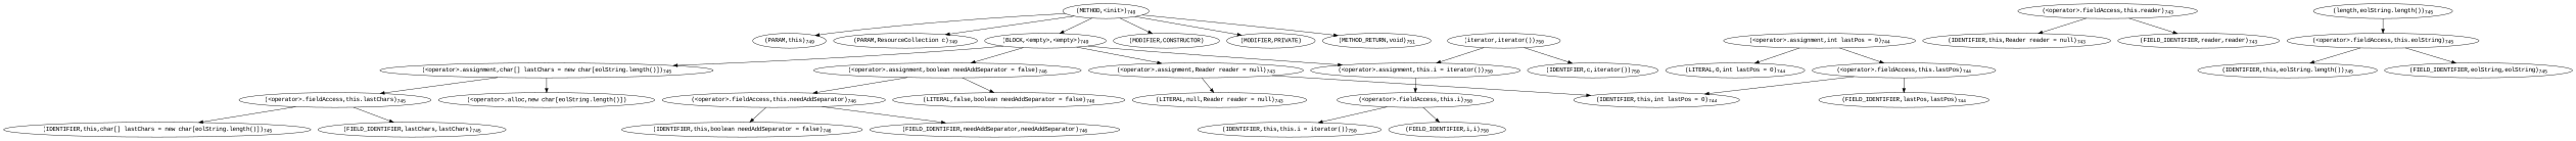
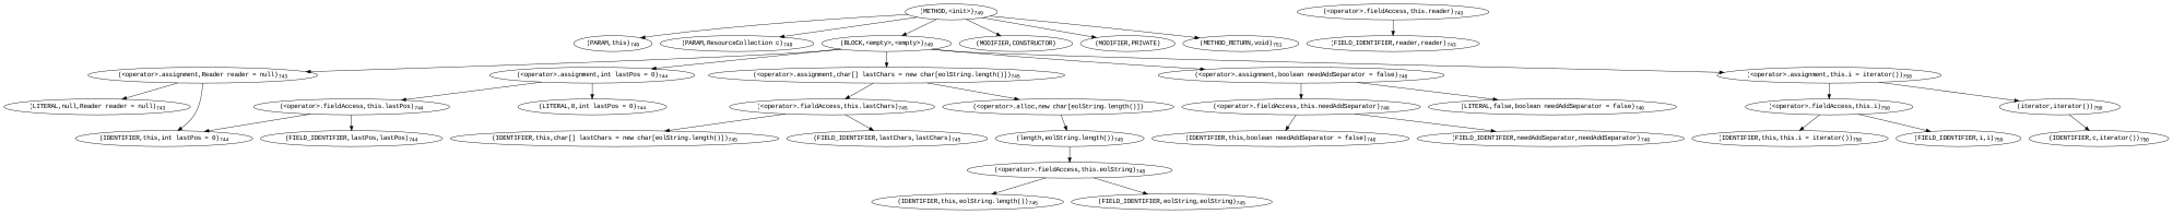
  digraph {
    fontname="Liberation Mono"
    node [fontname="Liberation Mono"]
    edge [fontname="Liberation Mono"]
    n1 [label=<(METHOD,&lt;init&gt;)<SUB>749</SUB>>]
    n2 [label=<(PARAM,this)<SUB>749</SUB>>]
    n3 [label=<(PARAM,ResourceCollection c)<SUB>749</SUB>>]
    n4 [label=<(BLOCK,&lt;empty&gt;,&lt;empty&gt;)<SUB>749</SUB>>]
    n5 [label=<(MODIFIER,CONSTRUCTOR)>]
    n6 [label=<(MODIFIER,PRIVATE)>]
    n7 [label=<(METHOD_RETURN,void)<SUB>751</SUB>>]
    n8 [label=<(&lt;operator&gt;.assignment,Reader reader = null)<SUB>743</SUB>>]
    n9 [label=<(&lt;operator&gt;.assignment,int lastPos = 0)<SUB>744</SUB>>]
    n10 [label=<(&lt;operator&gt;.assignment,char[] lastChars = new char[eolString.length()])<SUB>745</SUB>>]
    n11 [label=<(&lt;operator&gt;.assignment,boolean needAddSeparator = false)<SUB>746</SUB>>]
    n12 [label=<(&lt;operator&gt;.assignment,this.i = iterator())<SUB>750</SUB>>]
    n13 [label=<(LITERAL,null,Reader reader = null)<SUB>743</SUB>>]
    n14 [label=<(IDENTIFIER,this,int lastPos = 0)<SUB>744</SUB>>]
    n15 [label=<(&lt;operator&gt;.fieldAccess,this.lastPos)<SUB>744</SUB>>]
    n16 [label=<(LITERAL,0,int lastPos = 0)<SUB>744</SUB>>]
    n17 [label=<(&lt;operator&gt;.fieldAccess,this.lastChars)<SUB>745</SUB>>]
    n18 [label=<(&lt;operator&gt;.alloc,new char[eolString.length()])>]
    n19 [label=<(&lt;operator&gt;.fieldAccess,this.needAddSeparator)<SUB>746</SUB>>]
    n20 [label=<(LITERAL,false,boolean needAddSeparator = false)<SUB>746</SUB>>]
    n21 [label=<(&lt;operator&gt;.fieldAccess,this.i)<SUB>750</SUB>>]
    n22 [label=<(iterator,iterator())<SUB>750</SUB>>]
    n23 [label=<(&lt;operator&gt;.fieldAccess,this.reader)<SUB>743</SUB>>]
-   n24 [label=<(IDENTIFIER,this,Reader reader = null)<SUB>743</SUB>>]
    n25 [label=<(FIELD_IDENTIFIER,reader,reader)<SUB>743</SUB>>]
    n26 [label=<(FIELD_IDENTIFIER,lastPos,lastPos)<SUB>744</SUB>>]
    n27 [label=<(IDENTIFIER,this,char[] lastChars = new char[eolString.length()])<SUB>745</SUB>>]
    n28 [label=<(FIELD_IDENTIFIER,lastChars,lastChars)<SUB>745</SUB>>]
    n29 [label=<(length,eolString.length())<SUB>745</SUB>>]
-   n30 [label=<(&lt;operator&gt;.fieldAccess,this.eolString)<SUB>745</SUB>>]
+   n30 [label=<(&lt;operator&gt;.fieldAccess,this.eolString)<SUB>748</SUB>>]
    n31 [label=<(IDENTIFIER,this,eolString.length())<SUB>745</SUB>>]
    n32 [label=<(FIELD_IDENTIFIER,eolString,eolString)<SUB>745</SUB>>]
    n33 [label=<(IDENTIFIER,this,boolean needAddSeparator = false)<SUB>746</SUB>>]
    n34 [label=<(FIELD_IDENTIFIER,needAddSeparator,needAddSeparator)<SUB>746</SUB>>]
    n35 [label=<(IDENTIFIER,this,this.i = iterator())<SUB>750</SUB>>]
    n36 [label=<(FIELD_IDENTIFIER,i,i)<SUB>750</SUB>>]
    n37 [label=<(IDENTIFIER,c,iterator())<SUB>750</SUB>>]
    n1 -> n2
    n1 -> n3
    n1 -> n4
    n1 -> n5
    n1 -> n6
    n1 -> n7
    n4 -> n8
+   n4 -> n9
    n4 -> n10
    n4 -> n11
    n4 -> n12
    n8 -> n13
    n8 -> n14
    n9 -> n15
    n9 -> n16
    n10 -> n17
    n10 -> n18
    n11 -> n19
    n11 -> n20
    n12 -> n21
-   n22 -> n12
+   n12 -> n22
    n15 -> n14
    n15 -> n26
    n17 -> n27
    n17 -> n28
+   n18 -> n29
    n19 -> n33
    n19 -> n34
    n21 -> n35
    n21 -> n36
    n22 -> n37
-   n23 -> n24
    n23 -> n25
    n29 -> n30
    n30 -> n31
    n30 -> n32
  }
